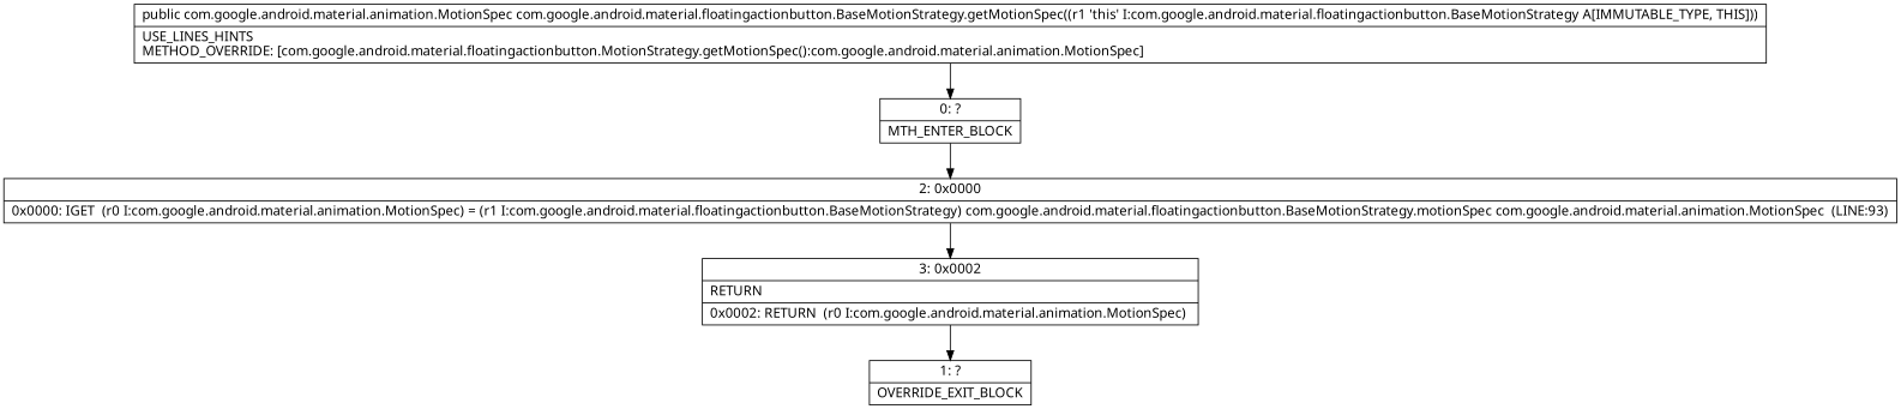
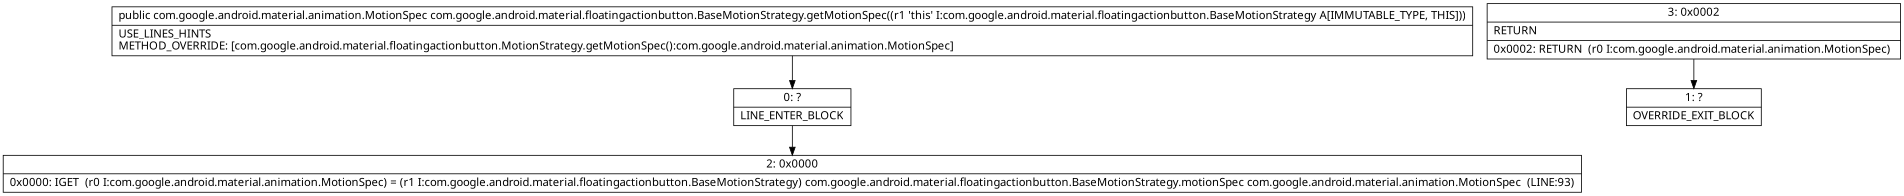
  digraph {
    fontname="Noto Sans"
    node [fontname="Noto Sans" shape=record]
    edge [fontname="Noto Sans"]
-   n1 [label="{0\:\ ?|MTH_ENTER_BLOCK\l}"]
+   n1 [label="{0\:\ ?|LINE_ENTER_BLOCK\l}"]
    n2 [label="{2\:\ 0x0000|0x0000: IGET  (r0 I:com.google.android.material.animation.MotionSpec) = (r1 I:com.google.android.material.floatingactionbutton.BaseMotionStrategy) com.google.android.material.floatingactionbutton.BaseMotionStrategy.motionSpec com.google.android.material.animation.MotionSpec  (LINE:93)\l}"]
    n3 [label="{3\:\ 0x0002|RETURN\l|0x0002: RETURN  (r0 I:com.google.android.material.animation.MotionSpec) \l}"]
    n4 [label="{1\:\ ?|OVERRIDE_EXIT_BLOCK\l}"]
    n5 [label="{public com.google.android.material.animation.MotionSpec com.google.android.material.floatingactionbutton.BaseMotionStrategy.getMotionSpec((r1 'this' I:com.google.android.material.floatingactionbutton.BaseMotionStrategy A[IMMUTABLE_TYPE, THIS]))  | USE_LINES_HINTS\lMETHOD_OVERRIDE: [com.google.android.material.floatingactionbutton.MotionStrategy.getMotionSpec():com.google.android.material.animation.MotionSpec]\l}"]
    n1 -> n2
-   n2 -> n3
    n3 -> n4
    n5 -> n1
  }
